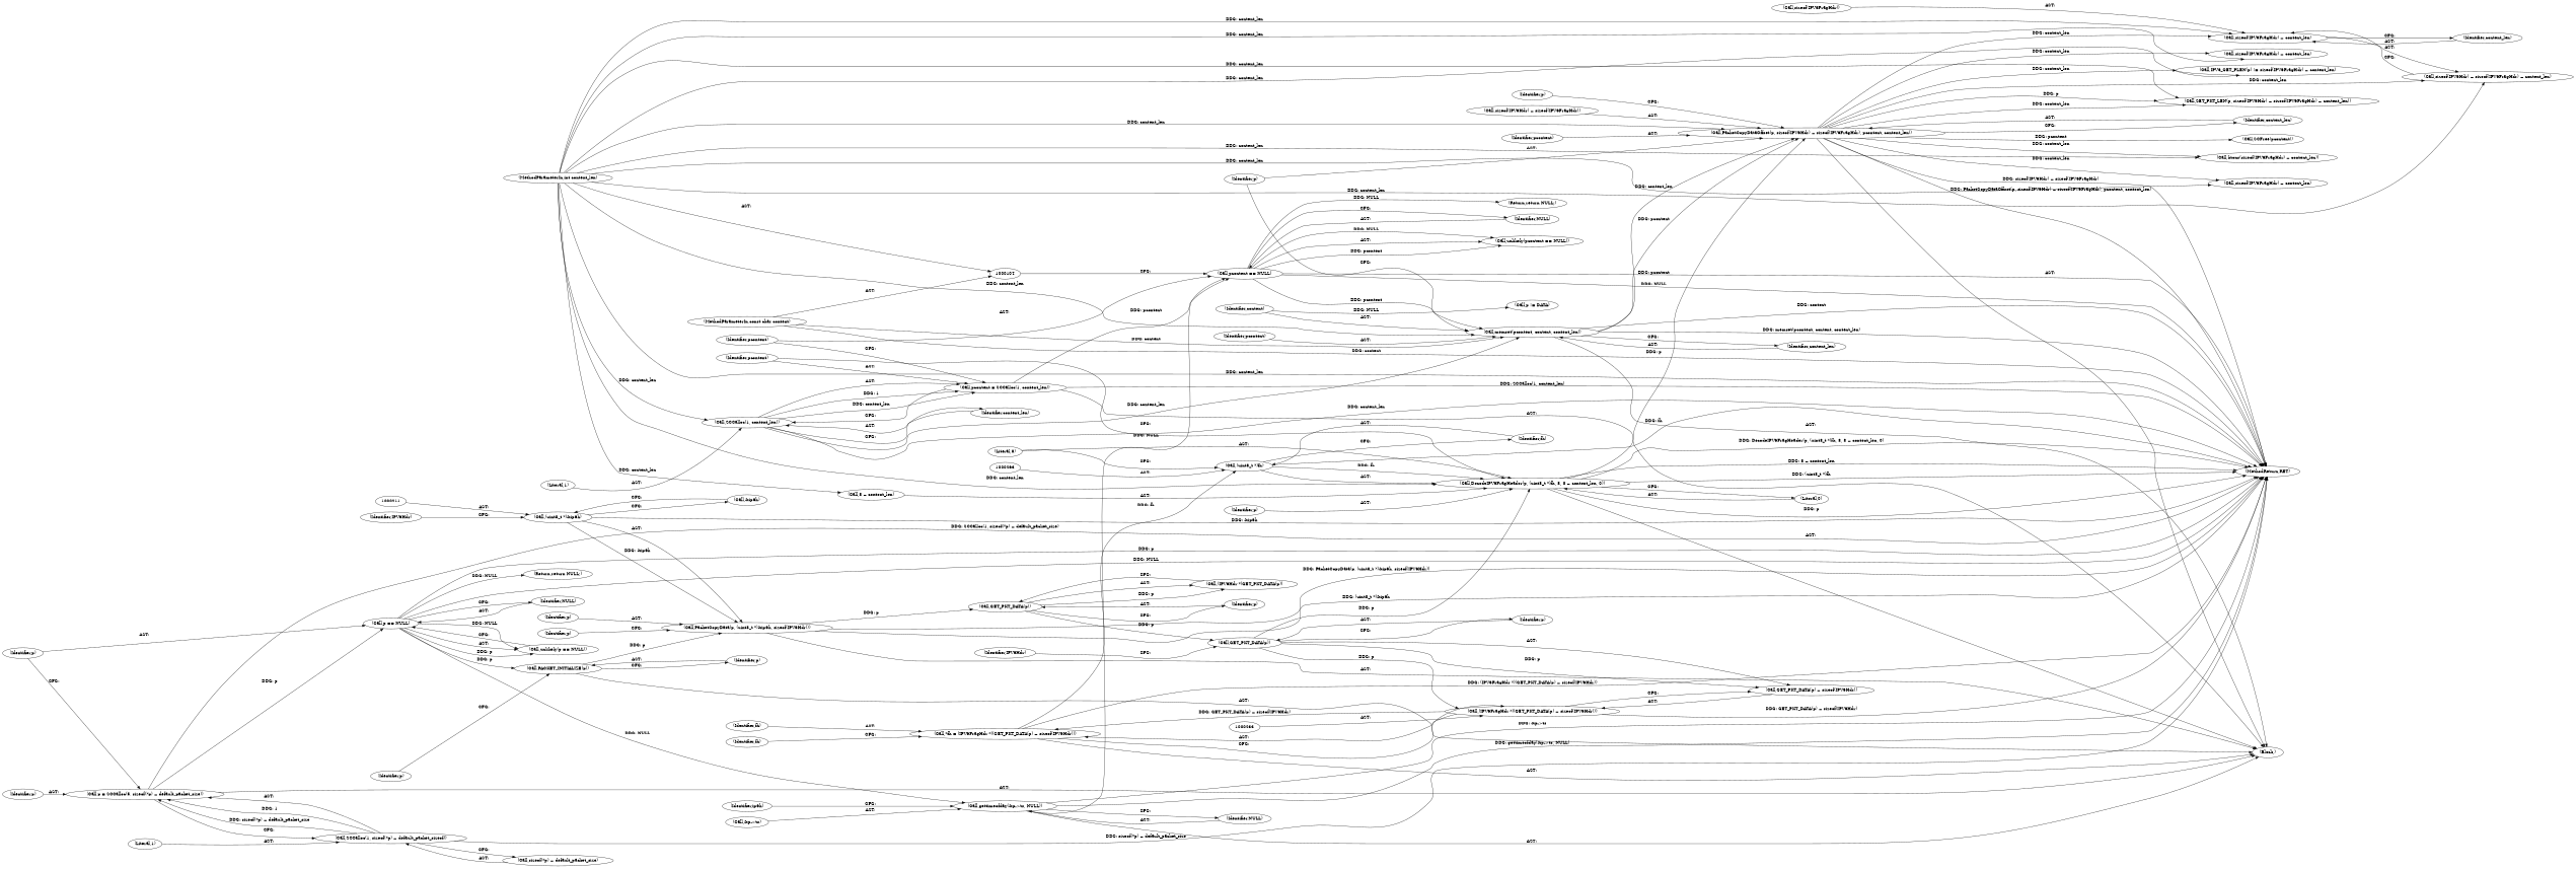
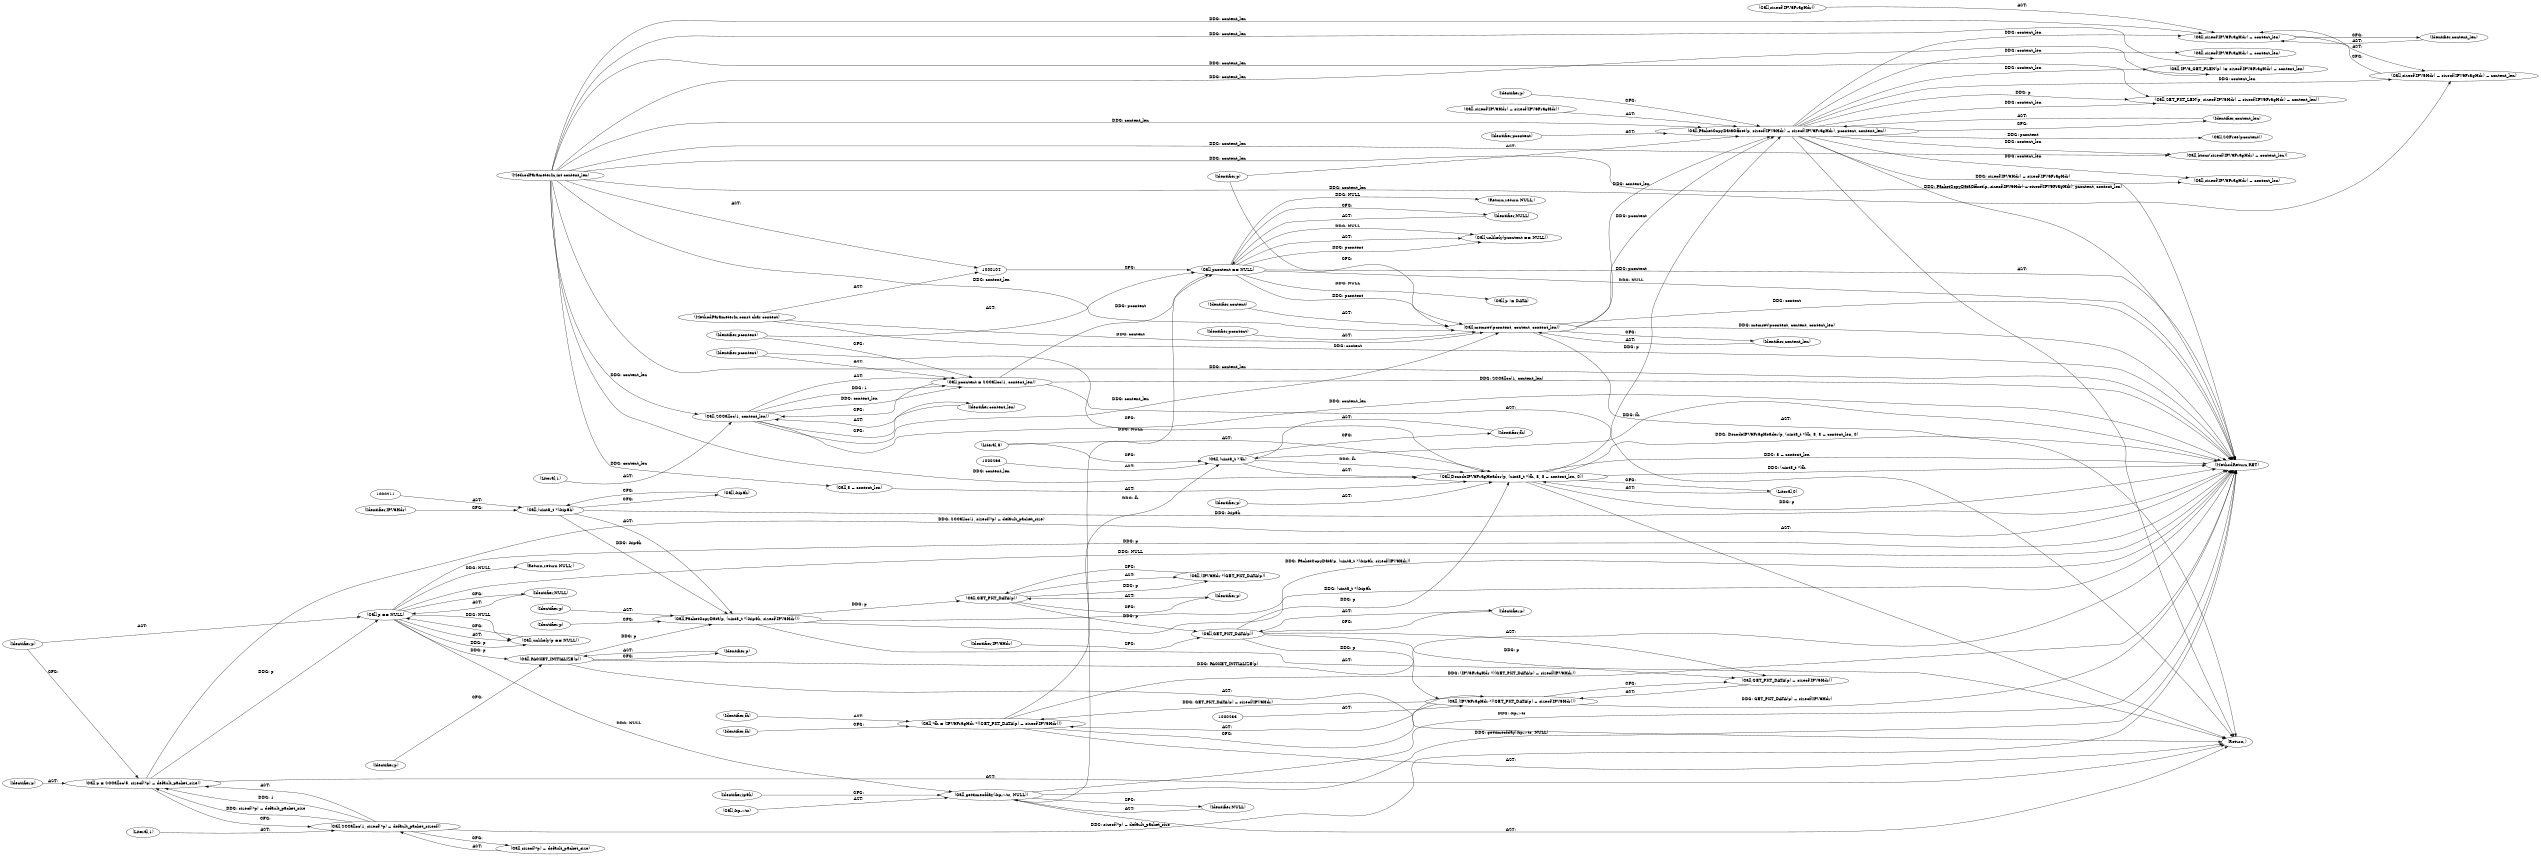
  digraph {
    rankdir=LR
    n1 [label="(Call,sizeof(IPV6FragHdr) + content_len)"]
    n2 [label="(Identifier,content_len)"]
    n3 [label="(Call,sizeof(IPV6Hdr) + sizeof(IPV6FragHdr) + content_len)"]
    n4 [label="(Call,PacketCopyDataOffset(p, sizeof(IPV6Hdr) + sizeof(IPV6FragHdr), pcontent, content_len))"]
    n5 [label="(Call,SCFree(pcontent))"]
    n6 [label="(Call,IPV6_GET_PLEN(p) != sizeof(IPV6FragHdr) + content_len)"]
    n7 [label="(Call,SET_PKT_LEN(p, sizeof(IPV6Hdr) + sizeof(IPV6FragHdr) + content_len))"]
    n8 [label="(MethodReturn,RET)"]
    n9 [label="(Identifier,content_len)"]
    n10 [label="(Call,htons(sizeof(IPV6FragHdr) + content_len))"]
-   n11 [label="(Block,)"]
+   n11 [label="(Return,)"]
    n12 [label="(Call,sizeof(IPV6FragHdr) + content_len)"]
    n13 [label="(Call,sizeof(IPV6FragHdr) + content_len)"]
    n14 [label="(Call,DecodeIPV6FragHeader(p, (uint8_t *)fh, 8, 8 + content_len, 0))"]
    n15 [label="(Literal,0)"]
    n16 [label="(Call,GET_PKT_DATA(p))"]
    n17 [label="(Call,(IPV6FragHdr *)(GET_PKT_DATA(p) + sizeof(IPV6Hdr)))"]
    n18 [label="(Identifier,p)"]
    n19 [label="(Call,GET_PKT_DATA(p) + sizeof(IPV6Hdr))"]
    n20 [label="(Call,*fh = (IPV6FragHdr *)(GET_PKT_DATA(p) + sizeof(IPV6Hdr)))"]
    n21 [label="(Call,GET_PKT_DATA(p))"]
    n22 [label="(Call,(IPV6Hdr *)GET_PKT_DATA(p))"]
    n23 [label="(Identifier,p)"]
    n24 [label="(Call,PacketCopyData(p, (uint8_t *)&ip6h, sizeof(IPV6Hdr)))"]
    n25 [label="(Call,PACKET_INITIALIZE(p))"]
    n26 [label="(Identifier,p)"]
    n27 [label="(Call,p == NULL)"]
    n28 [label="(Call,gettimeofday(&p->ts, NULL))"]
    n29 [label="(Identifier,NULL)"]
    n30 [label="(Return,return NULL;)"]
    n31 [label="(Call,unlikely(p == NULL))"]
    n32 [label="(Call,pcontent == NULL)"]
    n33 [label="(Identifier,NULL)"]
    n34 [label="(Call,p = SCCalloc(5, sizeof(*p) + default_packet_size))"]
    n35 [label="(Call,SCCalloc(1, sizeof(*p) + default_packet_sizeof))"]
    n36 [label="(Call,sizeof(*p) + default_packet_size)"]
    n37 [label="(Call,(uint8_t *)&ip6h)"]
    n38 [label="(Call,&ip6h)"]
    n39 [label="(Call,(uint8_t *)fh)"]
    n40 [label="(Identifier,fh)"]
    n41 [label="(MethodParameterIn,int content_len)"]
    n42 [label="(Call,memset(pcontent, content, content_len))"]
    n43 [label="(Call,SCCalloc(1, content_len))"]
    n44 [label="(Call,8 + content_len)"]
    1000104
    n46 [label="(Identifier,content_len)"]
    n47 [label="(Call,pcontent = SCCalloc(1, content_len))"]
    n48 [label="(Identifier,content_len)"]
    n49 [label="(Call,p != DATA)"]
    n50 [label="(Call,unlikely(pcontent == NULL))"]
    n51 [label="(Identifier,NULL)"]
    n52 [label="(Return,return NULL;)"]
    n53 [label="(MethodParameterIn,const char content)"]
    n54 [label="(Identifier,p)"]
    n55 [label="(Identifier,pcontent)"]
    n56 [label="(Identifier,fh)"]
    n57 [label="(Identifier,p)"]
    n58 [label="(Identifier,p)"]
    n59 [label="(Identifier,pcontent)"]
    n60 [label="(Identifier,p)"]
    n61 [label="(Literal,8)"]
    n62 [label="(Call,&p->ts)"]
    n63 [label="(Identifier,p)"]
    n64 [label="(Identifier,content)"]
    n65 [label="(Identifier,pcontent)"]
    n66 [label="(Identifier,ip6h)"]
    n67 [label="(Identifier,p)"]
    n68 [label="(Call,sizeof(IPV6Hdr) + sizeof(IPV6FragHdr))"]
    n69 [label="(Literal,1)"]
    n70 [label="(Identifier,p)"]
    n71 [label="(Identifier,pcontent)"]
    n72 [label="(Call,sizeof(IPV6FragHdr))"]
    n73 [label="(Identifier,IPV6Hdr)"]
    n74 [label="(Identifier,fh)"]
    n75 [label="(Identifier,IPV6Hdr)"]
    n76 [label="(Identifier,p)"]
    n77 [label="(Literal,1)"]
    1000211
    1000263
    1000233
    n1 -> n2 [label="CFG: "]
    n1 -> n3 [label="AST: "]
    n2 -> n1 [label="AST: "]
    n3 -> n1 [label="CFG: "]
    n4 -> n1 [label="DDG: content_len"]
    n4 -> n3 [label="DDG: content_len"]
    n4 -> n5 [label="DDG: pcontent"]
    n4 -> n6 [label="DDG: content_len"]
    n4 -> n7 [label="DDG: p"]
    n4 -> n7 [label="DDG: content_len"]
    n4 -> n8 [label="DDG: PacketCopyDataOffset(p, sizeof(IPV6Hdr) + sizeof(IPV6FragHdr), pcontent, content_len)"]
    n4 -> n8 [label="DDG: sizeof(IPV6Hdr) + sizeof(IPV6FragHdr)"]
    n4 -> n9 [label="CFG: "]
    n4 -> n10 [label="DDG: content_len"]
    n4 -> n11 [label="AST: "]
    n4 -> n12 [label="DDG: content_len"]
    n4 -> n13 [label="DDG: content_len"]
    n9 -> n4 [label="AST: "]
    n14 -> n4 [label="DDG: p"]
    n14 -> n8 [label="DDG: DecodeIPV6FragHeader(p, (uint8_t *)fh, 8, 8 + content_len, 0)"]
    n14 -> n8 [label="DDG: 8 + content_len"]
    n14 -> n8 [label="DDG: (uint8_t *)fh"]
    n14 -> n8 [label="DDG: p"]
    n14 -> n11 [label="AST: "]
    n14 -> n15 [label="CFG: "]
    n15 -> n14 [label="AST: "]
    n16 -> n14 [label="DDG: p"]
    n16 -> n17 [label="DDG: p"]
    n16 -> n18 [label="CFG: "]
    n16 -> n19 [label="AST: "]
    n16 -> n19 [label="DDG: p"]
    n17 -> n8 [label="DDG: GET_PKT_DATA(p) + sizeof(IPV6Hdr)"]
    n17 -> n19 [label="CFG: "]
    n17 -> n20 [label="AST: "]
    n17 -> n20 [label="DDG: GET_PKT_DATA(p) + sizeof(IPV6Hdr)"]
    n18 -> n16 [label="AST: "]
    n19 -> n17 [label="AST: "]
    n20 -> n8 [label="DDG: (IPV6FragHdr *)(GET_PKT_DATA(p) + sizeof(IPV6Hdr))"]
    n20 -> n11 [label="AST: "]
    n20 -> n17 [label="CFG: "]
    n20 -> n39 [label="DDG: fh"]
    n21 -> n16 [label="DDG: p"]
    n21 -> n22 [label="AST: "]
    n21 -> n22 [label="DDG: p"]
    n21 -> n23 [label="CFG: "]
    n22 -> n21 [label="CFG: "]
    n23 -> n21 [label="AST: "]
    n24 -> n8 [label="DDG: (uint8_t *)&ip6h"]
    n24 -> n8 [label="DDG: PacketCopyData(p, (uint8_t *)&ip6h, sizeof(IPV6Hdr))"]
    n24 -> n11 [label="AST: "]
    n24 -> n21 [label="DDG: p"]
+   n25 -> n8 [label="DDG: PACKET_INITIALIZE(p)"]
    n25 -> n11 [label="AST: "]
    n25 -> n24 [label="DDG: p"]
    n25 -> n26 [label="CFG: "]
    n26 -> n25 [label="AST: "]
    n27 -> n8 [label="DDG: p"]
    n27 -> n8 [label="DDG: NULL"]
    n27 -> n25 [label="DDG: p"]
    n27 -> n28 [label="DDG: NULL"]
    n27 -> n29 [label="CFG: "]
    n27 -> n30 [label="DDG: NULL"]
    n27 -> n31 [label="AST: "]
    n27 -> n31 [label="DDG: p"]
    n27 -> n31 [label="DDG: NULL"]
    n28 -> n8 [label="DDG: gettimeofday(&p->ts, NULL)"]
    n28 -> n8 [label="DDG: &p->ts"]
    n28 -> n11 [label="AST: "]
    n28 -> n32 [label="DDG: NULL"]
    n28 -> n33 [label="CFG: "]
    n29 -> n27 [label="AST: "]
    n31 -> n27 [label="CFG: "]
    n32 -> n8 [label="DDG: pcontent"]
    n32 -> n8 [label="DDG: NULL"]
    n32 -> n42 [label="DDG: pcontent"]
-   n64 -> n49 [label="DDG: NULL"]
+   n32 -> n49 [label="DDG: NULL"]
    n32 -> n50 [label="AST: "]
    n32 -> n50 [label="DDG: pcontent"]
    n32 -> n50 [label="DDG: NULL"]
    n32 -> n51 [label="CFG: "]
    n32 -> n52 [label="DDG: NULL"]
    n33 -> n28 [label="AST: "]
    n34 -> n8 [label="DDG: SCCalloc(1, sizeof(*p) + default_packet_size)"]
    n34 -> n11 [label="AST: "]
    n34 -> n27 [label="DDG: p"]
    n34 -> n35 [label="CFG: "]
    n35 -> n8 [label="DDG: sizeof(*p) + default_packet_size"]
    n35 -> n34 [label="AST: "]
    n35 -> n34 [label="DDG: 1"]
    n35 -> n34 [label="DDG: sizeof(*p) + default_packet_size"]
    n35 -> n36 [label="CFG: "]
    n36 -> n35 [label="AST: "]
    n37 -> n8 [label="DDG: &ip6h"]
    n37 -> n24 [label="AST: "]
    n37 -> n24 [label="DDG: &ip6h"]
    n37 -> n38 [label="CFG: "]
    n38 -> n37 [label="CFG: "]
    n39 -> n8 [label="DDG: fh"]
    n39 -> n14 [label="AST: "]
    n39 -> n14 [label="DDG: fh"]
    n39 -> n40 [label="CFG: "]
    n40 -> n39 [label="AST: "]
    n41 -> n1 [label="DDG: content_len"]
    n41 -> n3 [label="DDG: content_len"]
    n41 -> n4 [label="DDG: content_len"]
    n41 -> n6 [label="DDG: content_len"]
    n41 -> n7 [label="DDG: content_len"]
    n41 -> n8 [label="DDG: content_len"]
    n41 -> n10 [label="DDG: content_len"]
    n41 -> n12 [label="DDG: content_len"]
    n41 -> n13 [label="DDG: content_len"]
    n41 -> n14 [label="DDG: content_len"]
    n41 -> n42 [label="DDG: content_len"]
    n41 -> n43 [label="DDG: content_len"]
    n41 -> n44 [label="DDG: content_len"]
    n41 -> 1000104 [label="AST: "]
    n42 -> n4 [label="DDG: pcontent"]
    n42 -> n4 [label="DDG: content_len"]
    n42 -> n8 [label="DDG: memset(pcontent, content, content_len)"]
    n42 -> n8 [label="DDG: content"]
    n42 -> n11 [label="AST: "]
    n42 -> n46 [label="CFG: "]
    n43 -> n8 [label="DDG: content_len"]
    n43 -> n42 [label="DDG: content_len"]
    n43 -> n47 [label="AST: "]
    n43 -> n47 [label="DDG: 1"]
    n43 -> n47 [label="DDG: content_len"]
    n43 -> n48 [label="CFG: "]
    n44 -> n14 [label="AST: "]
    1000104 -> n32 [label="CFG: "]
    n46 -> n42 [label="AST: "]
    n47 -> n8 [label="DDG: SCCalloc(1, content_len)"]
    n47 -> n11 [label="AST: "]
    n47 -> n32 [label="DDG: pcontent"]
    n47 -> n43 [label="CFG: "]
    n48 -> n43 [label="AST: "]
    n51 -> n32 [label="AST: "]
    n53 -> n8 [label="DDG: content"]
    n53 -> n42 [label="DDG: content"]
    n53 -> 1000104 [label="AST: "]
    n54 -> n27 [label="AST: "]
    n54 -> n34 [label="CFG: "]
    n55 -> n42 [label="AST: "]
    n56 -> n20 [label="CFG: "]
    n57 -> n24 [label="AST: "]
    n58 -> n34 [label="AST: "]
    n59 -> n32 [label="AST: "]
    n59 -> n47 [label="CFG: "]
    n60 -> n4 [label="AST: "]
    n60 -> n42 [label="CFG: "]
    n61 -> n14 [label="AST: "]
    n61 -> n39 [label="CFG: "]
    n62 -> n28 [label="AST: "]
    n63 -> n4 [label="CFG: "]
    n64 -> n42 [label="AST: "]
    n65 -> n14 [label="CFG: "]
    n65 -> n47 [label="AST: "]
    n66 -> n28 [label="CFG: "]
    n67 -> n24 [label="CFG: "]
    n68 -> n4 [label="AST: "]
    n69 -> n43 [label="AST: "]
    n70 -> n14 [label="AST: "]
    n71 -> n4 [label="AST: "]
    n72 -> n1 [label="AST: "]
    n73 -> n16 [label="CFG: "]
    n74 -> n20 [label="AST: "]
    n75 -> n37 [label="CFG: "]
    n76 -> n25 [label="CFG: "]
    n77 -> n35 [label="AST: "]
    1000211 -> n37 [label="AST: "]
    1000263 -> n39 [label="AST: "]
    1000233 -> n17 [label="AST: "]
  }
